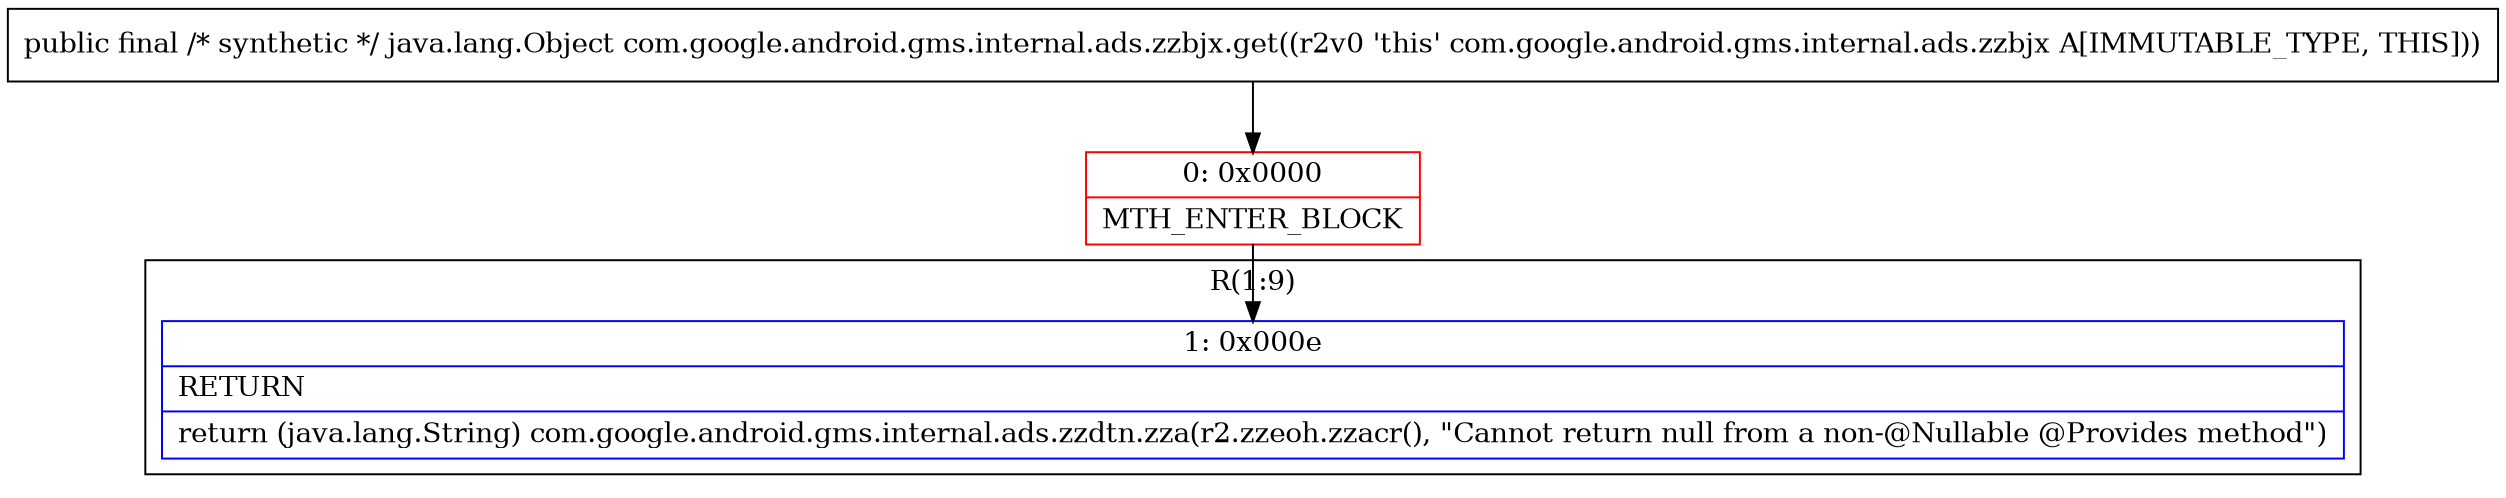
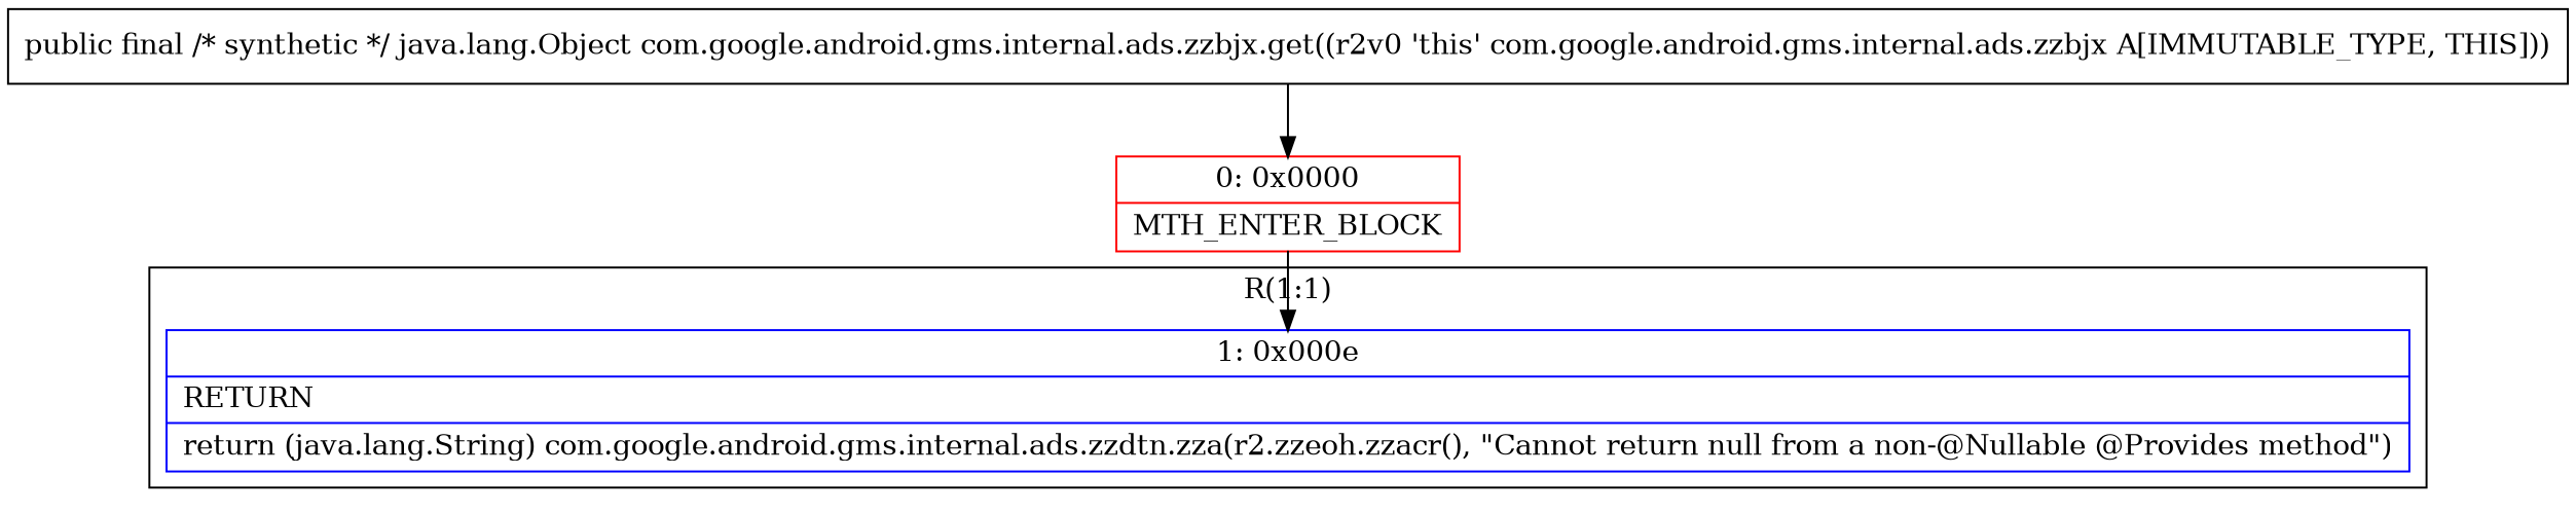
  digraph {
    node [shape=record]
    n1 [color=blue label="{1\:\ 0x000e|RETURN\l|return (java.lang.String) com.google.android.gms.internal.ads.zzdtn.zza(r2.zzeoh.zzacr(), \"Cannot return null from a non\-@Nullable @Provides method\")\l}"]
    n2 [color=red label="{0\:\ 0x0000|MTH_ENTER_BLOCK\l}"]
    n3 [label="{public final \/* synthetic *\/ java.lang.Object com.google.android.gms.internal.ads.zzbjx.get((r2v0 'this' com.google.android.gms.internal.ads.zzbjx A[IMMUTABLE_TYPE, THIS])) }"]
    subgraph cluster_1 {
-     label="R(1:9)"
+     label="R(1:1)"
      n1
    }
    n2 -> n1
    n3 -> n2
  }
